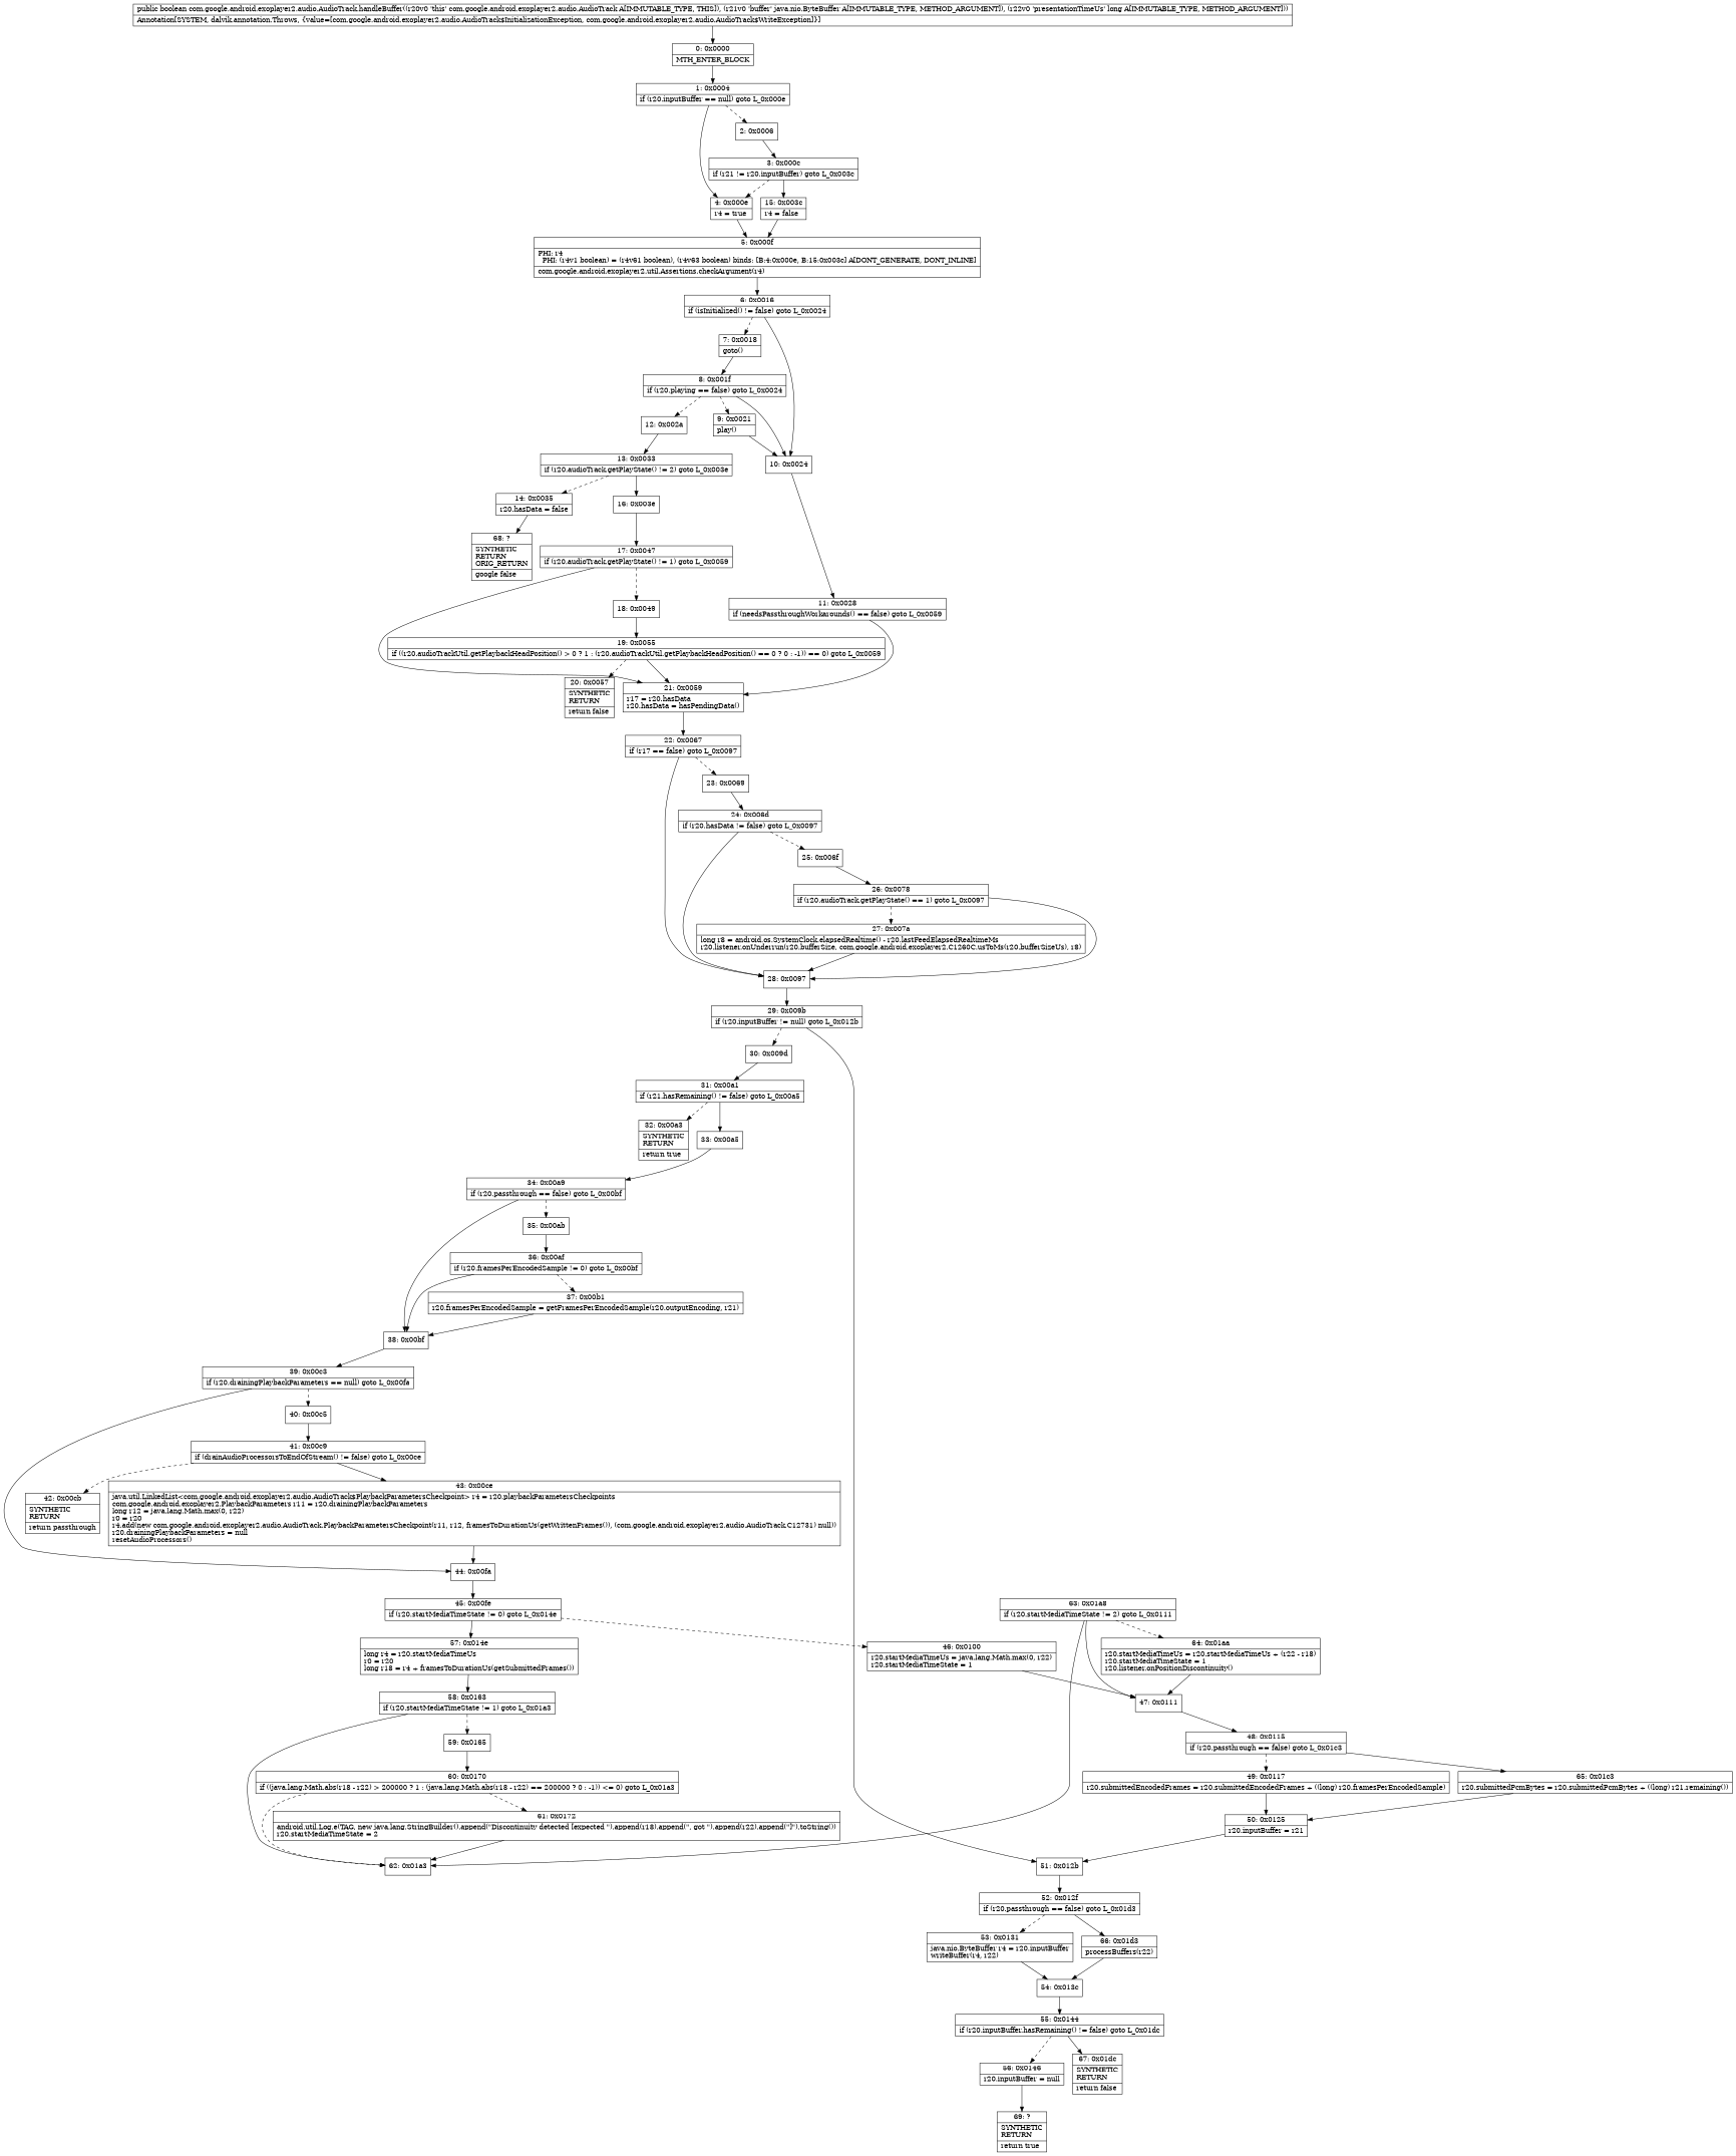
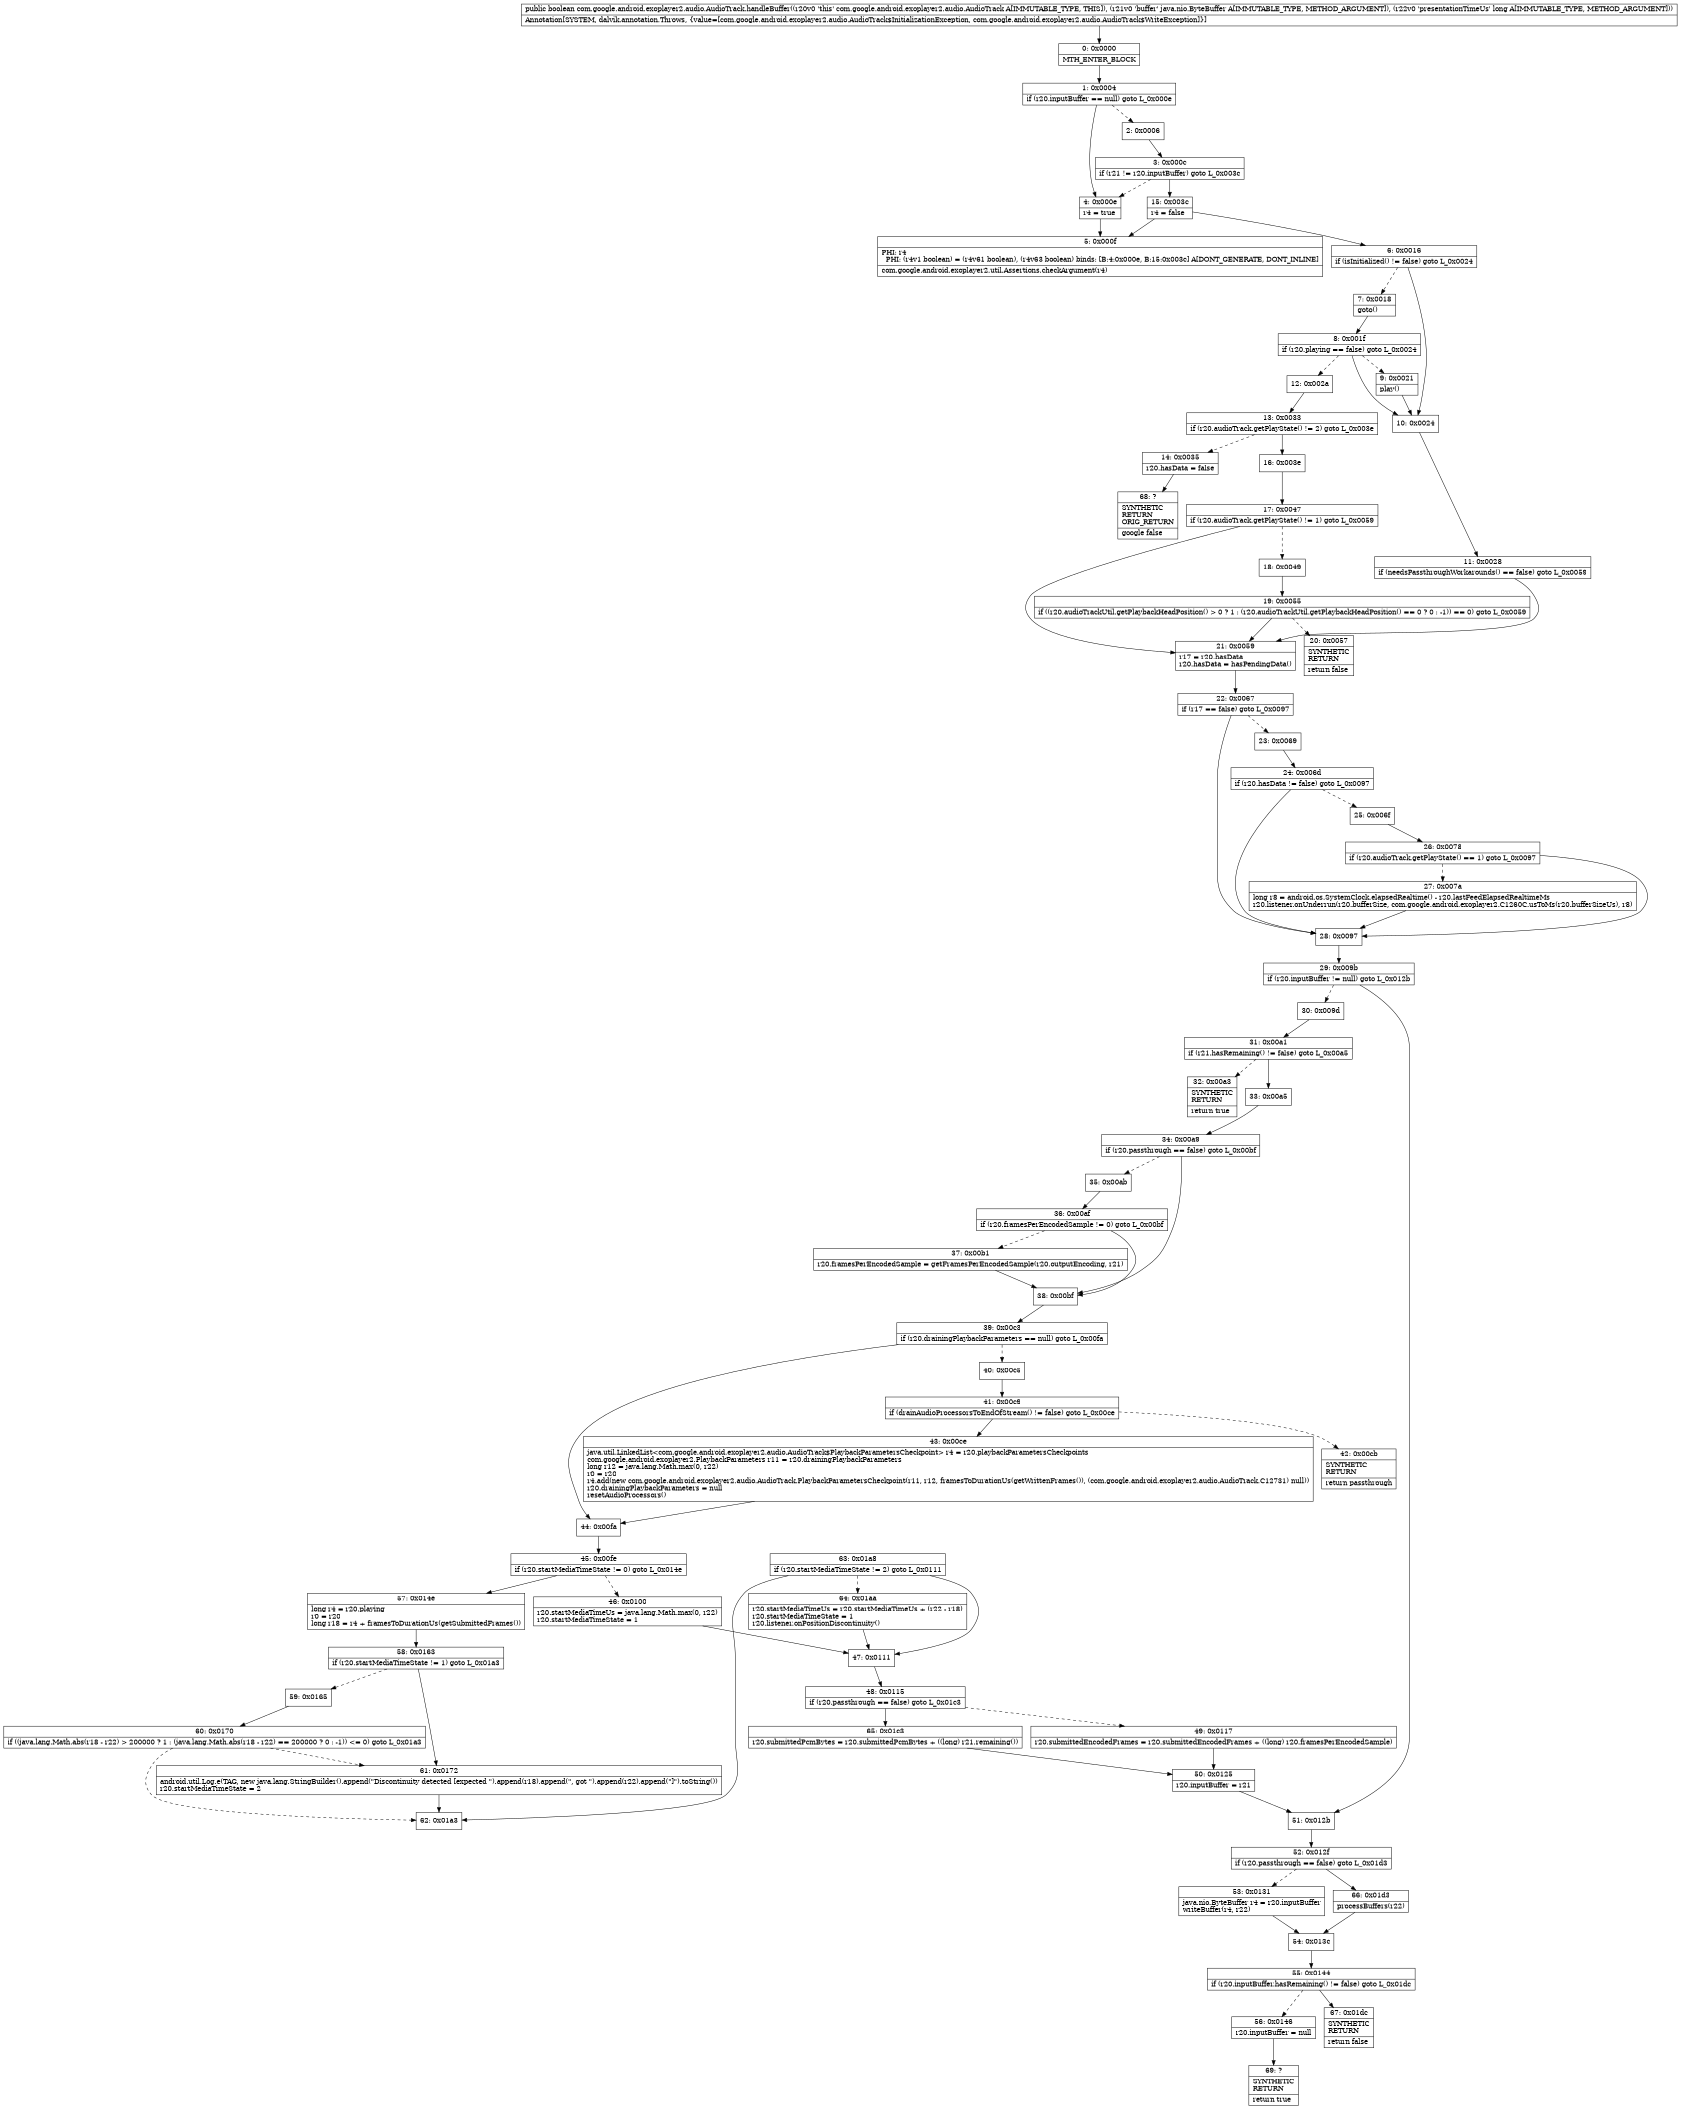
  digraph {
    node [shape=record]
    n1 [label="{0\:\ 0x0000|MTH_ENTER_BLOCK\l}"]
    n2 [label="{1\:\ 0x0004|if (r20.inputBuffer == null) goto L_0x000e\l}"]
    n3 [label="{2\:\ 0x0006}"]
    n4 [label="{4\:\ 0x000e|r4 = true\l}"]
    n5 [label="{3\:\ 0x000c|if (r21 != r20.inputBuffer) goto L_0x003c\l}"]
    n6 [label="{5\:\ 0x000f|PHI: r4 \l  PHI: (r4v1 boolean) = (r4v61 boolean), (r4v63 boolean) binds: [B:4:0x000e, B:15:0x003c] A[DONT_GENERATE, DONT_INLINE]\l|com.google.android.exoplayer2.util.Assertions.checkArgument(r4)\l}"]
    n7 [label="{15\:\ 0x003c|r4 = false\l}"]
    n8 [label="{6\:\ 0x0016|if (isInitialized() != false) goto L_0x0024\l}"]
    n9 [label="{7\:\ 0x0018|goto()\l}"]
    n10 [label="{10\:\ 0x0024}"]
    n11 [label="{8\:\ 0x001f|if (r20.playing == false) goto L_0x0024\l}"]
    n12 [label="{11\:\ 0x0028|if (needsPassthroughWorkarounds() == false) goto L_0x0059\l}"]
    n13 [label="{9\:\ 0x0021|play()\l}"]
    n14 [label="{12\:\ 0x002a}"]
    n15 [label="{21\:\ 0x0059|r17 = r20.hasData\lr20.hasData = hasPendingData()\l}"]
    n16 [label="{13\:\ 0x0033|if (r20.audioTrack.getPlayState() != 2) goto L_0x003e\l}"]
    n17 [label="{22\:\ 0x0067|if (r17 == false) goto L_0x0097\l}"]
    n18 [label="{14\:\ 0x0035|r20.hasData = false\l}"]
    n19 [label="{16\:\ 0x003e}"]
    n20 [label="{68\:\ ?|SYNTHETIC\lRETURN\lORIG_RETURN\l|google false\l}"]
    n21 [label="{17\:\ 0x0047|if (r20.audioTrack.getPlayState() != 1) goto L_0x0059\l}"]
    n22 [label="{18\:\ 0x0049}"]
    n23 [label="{19\:\ 0x0055|if ((r20.audioTrackUtil.getPlaybackHeadPosition() \> 0 ? 1 : (r20.audioTrackUtil.getPlaybackHeadPosition() == 0 ? 0 : \-1)) == 0) goto L_0x0059\l}"]
    n24 [label="{20\:\ 0x0057|SYNTHETIC\lRETURN\l|return false\l}"]
    n25 [label="{23\:\ 0x0069}"]
    n26 [label="{28\:\ 0x0097}"]
    n27 [label="{24\:\ 0x006d|if (r20.hasData != false) goto L_0x0097\l}"]
    n28 [label="{29\:\ 0x009b|if (r20.inputBuffer != null) goto L_0x012b\l}"]
    n29 [label="{25\:\ 0x006f}"]
    n30 [label="{26\:\ 0x0078|if (r20.audioTrack.getPlayState() == 1) goto L_0x0097\l}"]
    n31 [label="{27\:\ 0x007a|long r8 = android.os.SystemClock.elapsedRealtime() \- r20.lastFeedElapsedRealtimeMs\lr20.listener.onUnderrun(r20.bufferSize, com.google.android.exoplayer2.C1260C.usToMs(r20.bufferSizeUs), r8)\l}"]
    n32 [label="{30\:\ 0x009d}"]
    n33 [label="{51\:\ 0x012b}"]
    n34 [label="{31\:\ 0x00a1|if (r21.hasRemaining() != false) goto L_0x00a5\l}"]
    n35 [label="{52\:\ 0x012f|if (r20.passthrough == false) goto L_0x01d3\l}"]
    n36 [label="{32\:\ 0x00a3|SYNTHETIC\lRETURN\l|return true\l}"]
    n37 [label="{33\:\ 0x00a5}"]
    n38 [label="{34\:\ 0x00a9|if (r20.passthrough == false) goto L_0x00bf\l}"]
    n39 [label="{35\:\ 0x00ab}"]
    n40 [label="{38\:\ 0x00bf}"]
    n41 [label="{36\:\ 0x00af|if (r20.framesPerEncodedSample != 0) goto L_0x00bf\l}"]
    n42 [label="{39\:\ 0x00c3|if (r20.drainingPlaybackParameters == null) goto L_0x00fa\l}"]
    n43 [label="{37\:\ 0x00b1|r20.framesPerEncodedSample = getFramesPerEncodedSample(r20.outputEncoding, r21)\l}"]
    n44 [label="{40\:\ 0x00c5}"]
    n45 [label="{44\:\ 0x00fa}"]
    n46 [label="{41\:\ 0x00c9|if (drainAudioProcessorsToEndOfStream() != false) goto L_0x00ce\l}"]
    n47 [label="{45\:\ 0x00fe|if (r20.startMediaTimeState != 0) goto L_0x014e\l}"]
    n48 [label="{42\:\ 0x00cb|SYNTHETIC\lRETURN\l|return passthrough\l}"]
    n49 [label="{43\:\ 0x00ce|java.util.LinkedList\<com.google.android.exoplayer2.audio.AudioTrack$PlaybackParametersCheckpoint\> r4 = r20.playbackParametersCheckpoints\lcom.google.android.exoplayer2.PlaybackParameters r11 = r20.drainingPlaybackParameters\llong r12 = java.lang.Math.max(0, r22)\lr0 = r20\lr4.add(new com.google.android.exoplayer2.audio.AudioTrack.PlaybackParametersCheckpoint(r11, r12, framesToDurationUs(getWrittenFrames()), (com.google.android.exoplayer2.audio.AudioTrack.C12731) null))\lr20.drainingPlaybackParameters = null\lresetAudioProcessors()\l}"]
    n50 [label="{46\:\ 0x0100|r20.startMediaTimeUs = java.lang.Math.max(0, r22)\lr20.startMediaTimeState = 1\l}"]
-   n51 [label="{57\:\ 0x014e|long r4 = r20.startMediaTimeUs\lr0 = r20\llong r18 = r4 + framesToDurationUs(getSubmittedFrames())\l}"]
+   n51 [label="{57\:\ 0x014e|long r4 = r20.playing\lr0 = r20\llong r18 = r4 + framesToDurationUs(getSubmittedFrames())\l}"]
    n52 [label="{47\:\ 0x0111}"]
    n53 [label="{58\:\ 0x0163|if (r20.startMediaTimeState != 1) goto L_0x01a3\l}"]
    n54 [label="{48\:\ 0x0115|if (r20.passthrough == false) goto L_0x01c3\l}"]
    n55 [label="{49\:\ 0x0117|r20.submittedEncodedFrames = r20.submittedEncodedFrames + ((long) r20.framesPerEncodedSample)\l}"]
    n56 [label="{65\:\ 0x01c3|r20.submittedPcmBytes = r20.submittedPcmBytes + ((long) r21.remaining())\l}"]
    n57 [label="{50\:\ 0x0125|r20.inputBuffer = r21\l}"]
    n58 [label="{53\:\ 0x0131|java.nio.ByteBuffer r4 = r20.inputBuffer\lwriteBuffer(r4, r22)\l}"]
    n59 [label="{66\:\ 0x01d3|processBuffers(r22)\l}"]
    n60 [label="{54\:\ 0x013c}"]
    n61 [label="{55\:\ 0x0144|if (r20.inputBuffer.hasRemaining() != false) goto L_0x01dc\l}"]
    n62 [label="{56\:\ 0x0146|r20.inputBuffer = null\l}"]
    n63 [label="{67\:\ 0x01dc|SYNTHETIC\lRETURN\l|return false\l}"]
    n64 [label="{69\:\ ?|SYNTHETIC\lRETURN\l|return true\l}"]
    n65 [label="{59\:\ 0x0165}"]
    n66 [label="{62\:\ 0x01a3}"]
    n67 [label="{60\:\ 0x0170|if ((java.lang.Math.abs(r18 \- r22) \> 200000 ? 1 : (java.lang.Math.abs(r18 \- r22) == 200000 ? 0 : \-1)) \<= 0) goto L_0x01a3\l}"]
    n68 [label="{61\:\ 0x0172|android.util.Log.e(TAG, new java.lang.StringBuilder().append(\"Discontinuity detected [expected \").append(r18).append(\", got \").append(r22).append(\"]\").toString())\lr20.startMediaTimeState = 2\l}"]
    n69 [label="{63\:\ 0x01a8|if (r20.startMediaTimeState != 2) goto L_0x0111\l}"]
    n70 [label="{64\:\ 0x01aa|r20.startMediaTimeUs = r20.startMediaTimeUs + (r22 \- r18)\lr20.startMediaTimeState = 1\lr20.listener.onPositionDiscontinuity()\l}"]
    n71 [label="{public boolean com.google.android.exoplayer2.audio.AudioTrack.handleBuffer((r20v0 'this' com.google.android.exoplayer2.audio.AudioTrack A[IMMUTABLE_TYPE, THIS]), (r21v0 'buffer' java.nio.ByteBuffer A[IMMUTABLE_TYPE, METHOD_ARGUMENT]), (r22v0 'presentationTimeUs' long A[IMMUTABLE_TYPE, METHOD_ARGUMENT]))  | Annotation[SYSTEM, dalvik.annotation.Throws, \{value=[com.google.android.exoplayer2.audio.AudioTrack$InitializationException, com.google.android.exoplayer2.audio.AudioTrack$WriteException]\}]\l}"]
    n1 -> n2
    n2 -> n3 [style=dashed]
    n2 -> n4
    n3 -> n5
    n4 -> n6
    n5 -> n4 [style=dashed]
    n5 -> n7
-   n6 -> n8
+   n7 -> n8
    n7 -> n6
    n8 -> n9 [style=dashed]
    n8 -> n10
    n9 -> n11
    n10 -> n12
    n11 -> n10
    n11 -> n13 [style=dashed]
    n11 -> n14 [style=dashed]
    n12 -> n15
    n13 -> n10
    n14 -> n16
    n15 -> n17
    n16 -> n18 [style=dashed]
    n16 -> n19
    n17 -> n25 [style=dashed]
    n17 -> n26
    n18 -> n20
    n19 -> n21
    n21 -> n15
    n21 -> n22 [style=dashed]
    n22 -> n23
    n23 -> n15
    n23 -> n24 [style=dashed]
    n25 -> n27
    n26 -> n28
    n27 -> n26
    n27 -> n29 [style=dashed]
    n28 -> n32 [style=dashed]
    n28 -> n33
    n29 -> n30
    n30 -> n26
    n30 -> n31 [style=dashed]
    n31 -> n26
    n32 -> n34
    n33 -> n35
    n34 -> n36 [style=dashed]
    n34 -> n37
    n35 -> n58 [style=dashed]
    n35 -> n59
    n37 -> n38
    n38 -> n39 [style=dashed]
    n38 -> n40
    n39 -> n41
    n40 -> n42
    n41 -> n40
    n41 -> n43 [style=dashed]
    n42 -> n44 [style=dashed]
    n42 -> n45
    n43 -> n40
    n44 -> n46
    n45 -> n47
    n46 -> n48 [style=dashed]
    n46 -> n49
    n47 -> n50 [style=dashed]
    n47 -> n51
    n49 -> n45
    n50 -> n52
    n51 -> n53
    n52 -> n54
    n53 -> n65 [style=dashed]
-   n53 -> n66
+   n53 -> n68
    n54 -> n55 [style=dashed]
    n54 -> n56
    n55 -> n57
    n56 -> n57
    n57 -> n33
    n58 -> n60
    n59 -> n60
    n60 -> n61
    n61 -> n62 [style=dashed]
    n61 -> n63
    n62 -> n64
    n65 -> n67
    n67 -> n66 [style=dashed]
    n67 -> n68 [style=dashed]
    n68 -> n66
    n69 -> n52
    n69 -> n66
    n69 -> n70 [style=dashed]
    n70 -> n52
    n71 -> n1
  }
